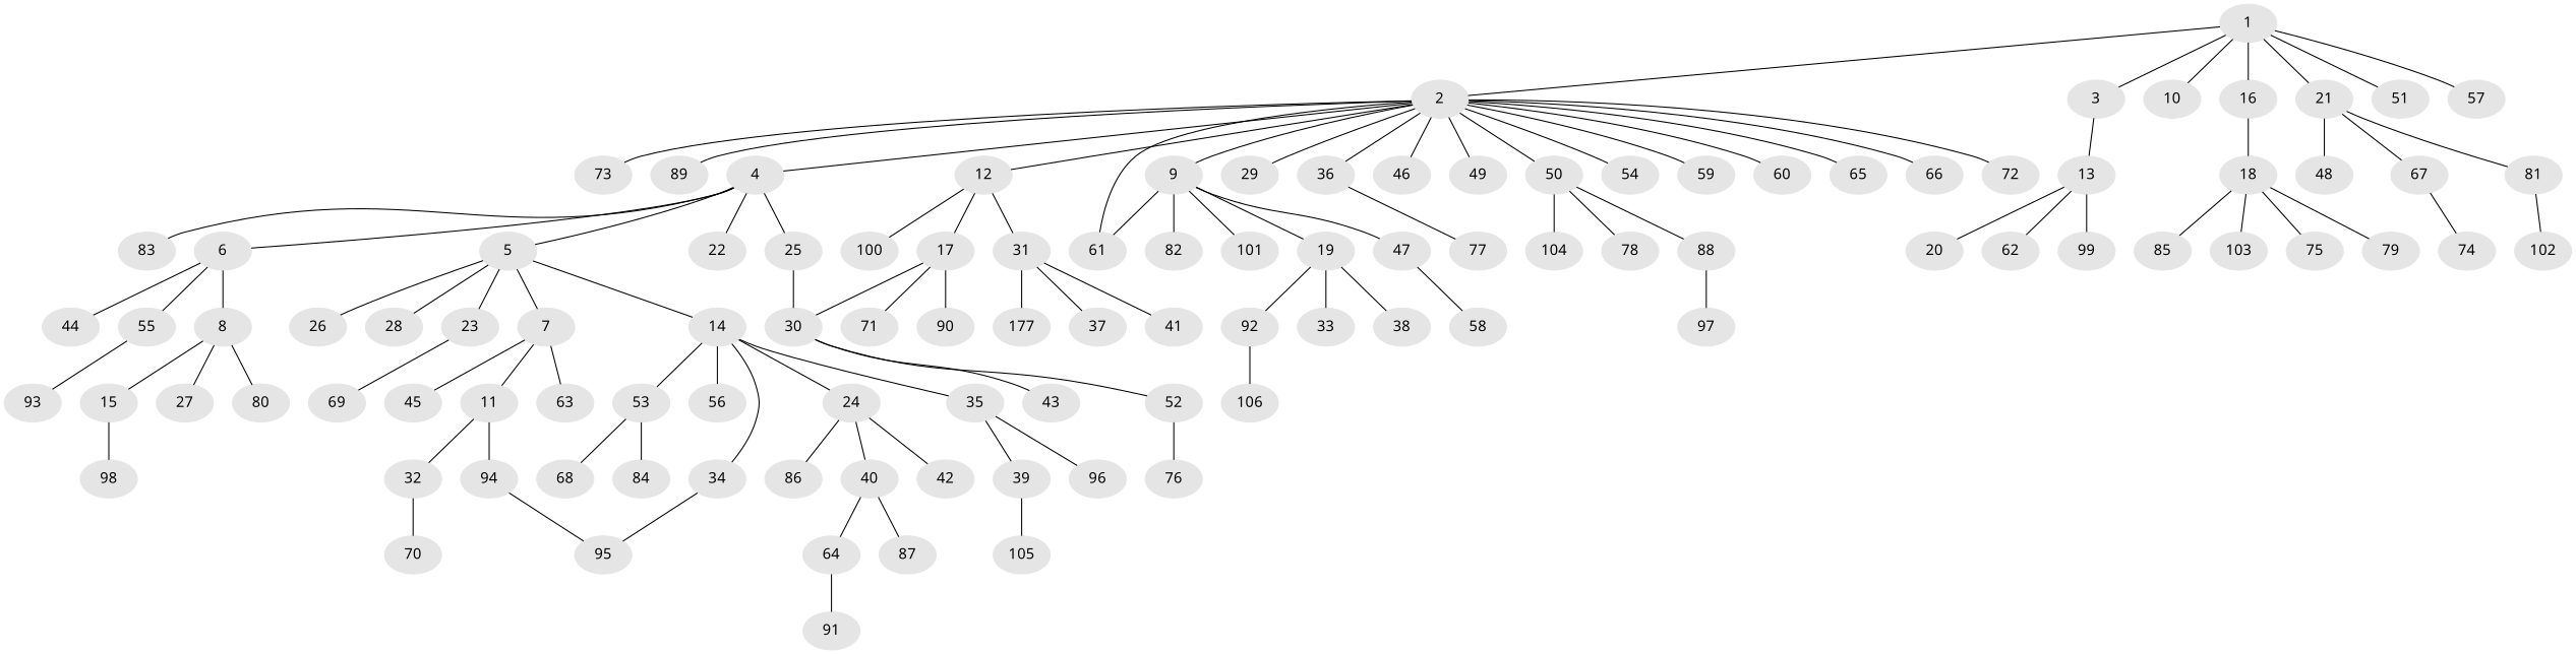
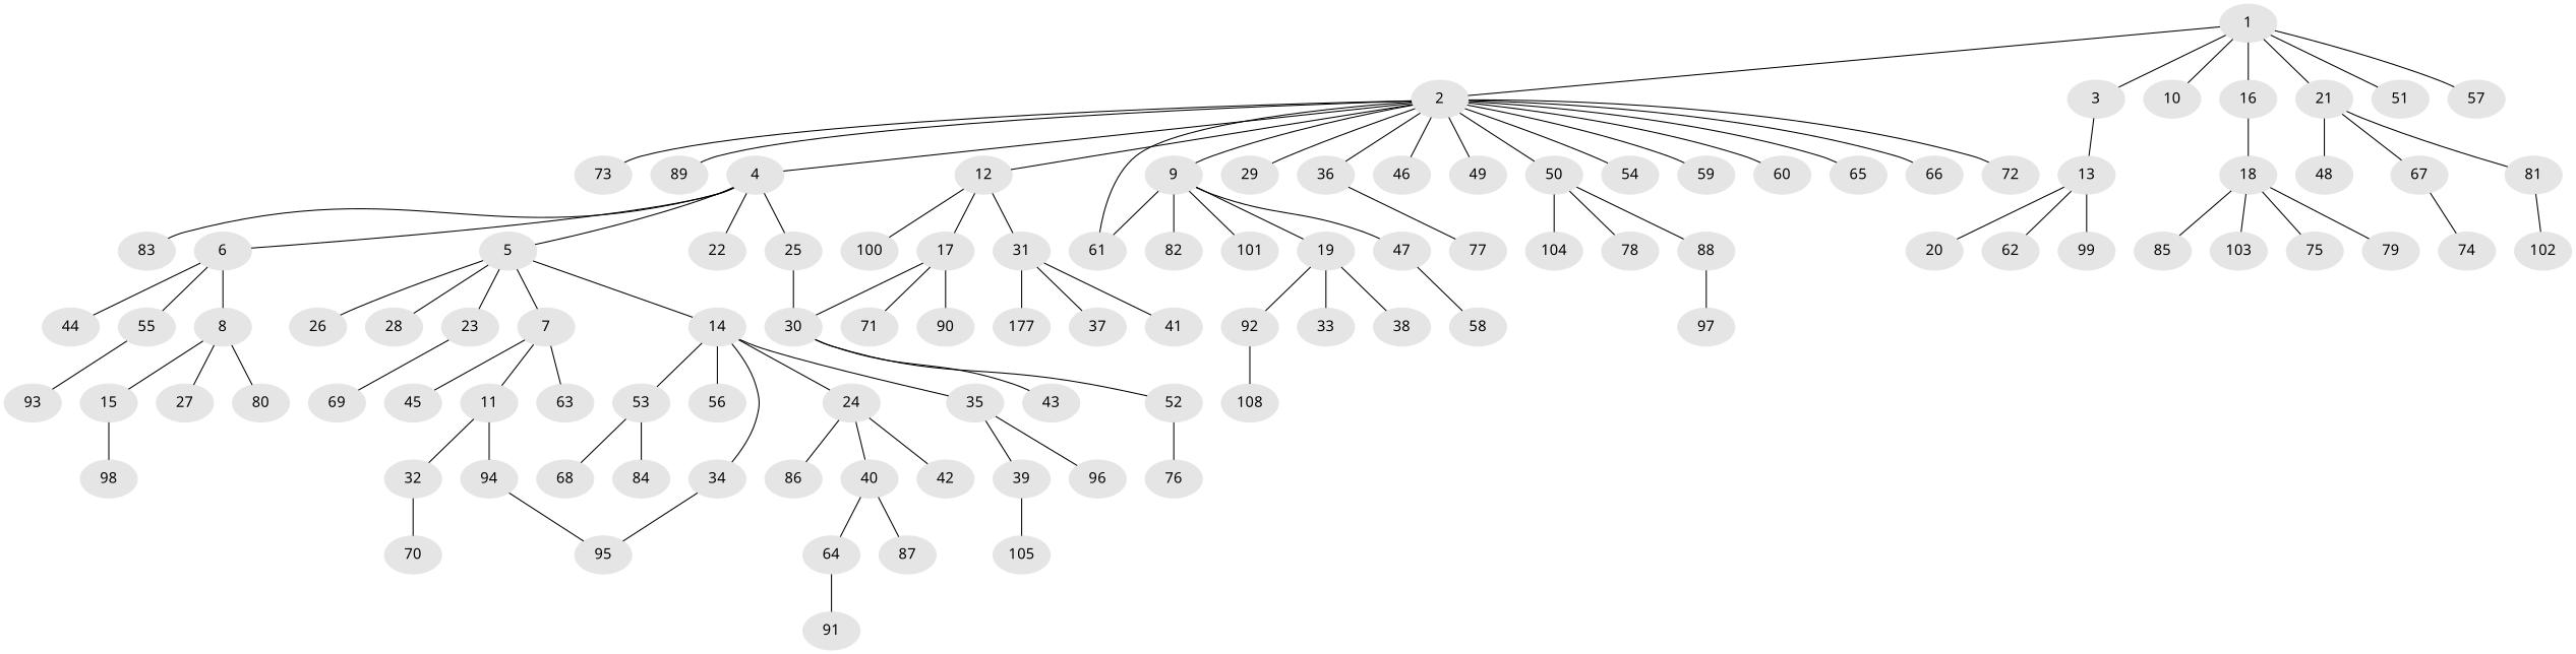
  graph {
    fontname="Noto Sans"
    node [color=gray90 fontname="Noto Sans" style=filled]
    edge [fontname="Noto Sans"]
    1
    2
    3
    10
    16
    21
    51
    57
    4
    9
    12
    29
    36
    46
    49
    50
    54
    59
    60
    61
    65
    66
    72
    73
    89
    13
    18
    48
    67
    81
    5
    6
    22
    25
    83
    19
    47
    82
    101
    17
    31
    100
    77
    78
    88
    104
    20
    62
    99
    7
    14
    23
    26
    28
    8
    44
    55
    30
    11
    45
    63
    24
    34
    35
    53
    56
    69
    15
    27
    80
    93
    32
    94
    98
    33
    38
    92
    58
    70
    95
    71
    90
    37
    41
    n85 [label=177]
    40
    42
    86
    39
    96
    68
    84
    75
    79
    85
    103
    43
    52
-   106
+   106 [label=108]
    74
    102
    64
    87
    76
    91
    105
    97
    1 -- 2
    1 -- 3
    1 -- 10
    1 -- 16
    1 -- 21
    1 -- 51
    1 -- 57
    2 -- 4
    2 -- 9
    2 -- 12
    2 -- 29
    2 -- 36
    2 -- 46
    2 -- 49
    2 -- 50
    2 -- 54
    2 -- 59
    2 -- 60
    2 -- 61
    2 -- 65
    2 -- 66
    2 -- 72
    2 -- 73
    2 -- 89
    3 -- 13
    16 -- 18
    21 -- 48
    21 -- 67
    21 -- 81
    4 -- 5
    4 -- 6
    4 -- 22
    4 -- 25
    4 -- 83
    9 -- 61
    9 -- 19
    9 -- 47
    9 -- 82
    9 -- 101
    12 -- 17
    12 -- 31
    12 -- 100
    36 -- 77
    50 -- 78
    50 -- 88
    50 -- 104
    13 -- 20
    13 -- 62
    13 -- 99
    18 -- 75
    18 -- 79
    18 -- 85
    18 -- 103
    67 -- 74
    81 -- 102
    5 -- 7
    5 -- 14
    5 -- 23
    5 -- 26
    5 -- 28
    6 -- 8
    6 -- 44
    6 -- 55
    25 -- 30
    19 -- 33
    19 -- 38
    19 -- 92
    47 -- 58
    17 -- 30
    17 -- 71
    17 -- 90
    31 -- 37
    31 -- 41
    31 -- n85
    88 -- 97
    7 -- 11
    7 -- 45
    7 -- 63
    14 -- 24
    14 -- 34
    14 -- 35
    14 -- 53
    14 -- 56
    23 -- 69
    8 -- 15
    8 -- 27
    8 -- 80
    55 -- 93
    30 -- 43
    30 -- 52
    11 -- 32
    11 -- 94
    24 -- 40
    24 -- 42
    24 -- 86
    34 -- 95
    35 -- 39
    35 -- 96
    53 -- 68
    53 -- 84
    15 -- 98
    32 -- 70
    94 -- 95
    92 -- 106
    40 -- 64
    40 -- 87
    39 -- 105
    52 -- 76
    64 -- 91
  }
